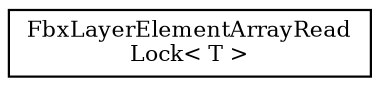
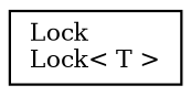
  digraph {
    rankdir=LR
    fontname="DejaVu Serif"
-   n1 [color=black fillcolor=white fontname="DejaVu Serif" fontsize=10 height=0.2 label="FbxLayerElementArrayRead\lLock\< T \>" shape=record style=filled width=0.4]
+   n1 [color=black fillcolor=white fontname="DejaVu Serif" fontsize=10 height=0.2 label="Lock\lLock\< T \>" shape=record style=filled width=0.4]
  }
